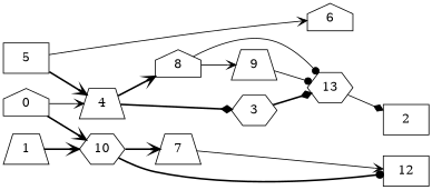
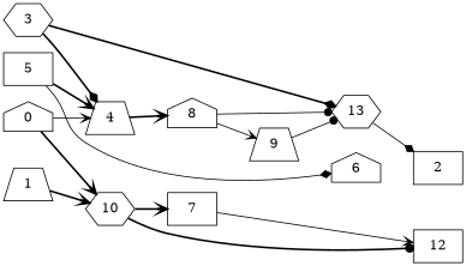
  digraph {
    rankdir=LR
    node [shape=trapezium]
    edge [arrowhead=vee style=bold weight=0]
    0 [shape=house]
    4
    10 [shape=hexagon]
    3 [shape=hexagon]
    8 [shape=house]
-   7
+   7 [shape=box]
    12 [shape=box]
    1
    13 [shape=hexagon]
    2 [shape=box]
    9
    5 [shape=box]
    6 [shape=house]
    0 -> 4 [style=solid weight=1]
    0 -> 10
-   4 -> 3 [arrowhead=diamond]
+   3 -> 4 [arrowhead=diamond]
    4 -> 8
    10 -> 7 [weight=1]
    10 -> 12 [arrowhead=dot]
    3 -> 13 [arrowhead=diamond]
    8 -> 13 [arrowhead=dot style=solid]
    8 -> 9 [style=solid]
    7 -> 12 [style=solid]
    1 -> 10
    13 -> 2 [arrowhead=diamond style=solid]
    9 -> 13 [arrowhead=dot style=solid]
    5 -> 4
-   5 -> 6 [style=solid]
+   5 -> 6 [arrowhead=diamond style=solid]
  }
